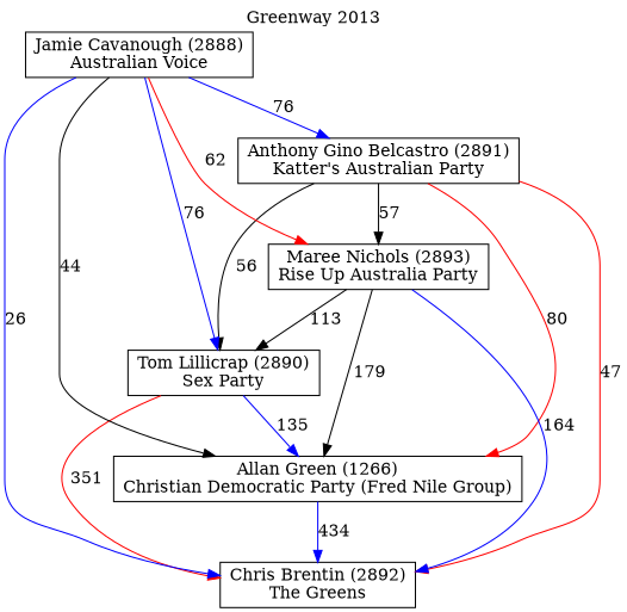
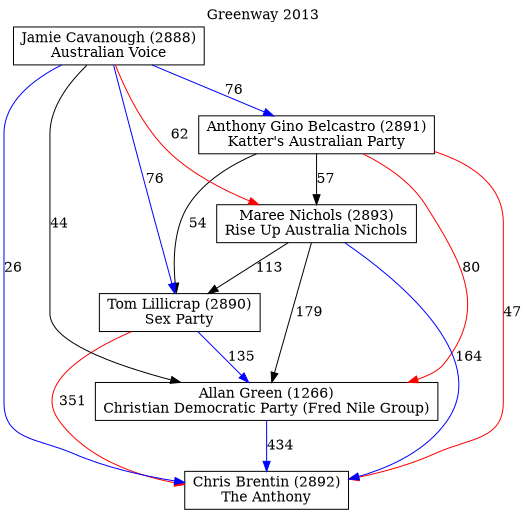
  digraph {
    label="Greenway 2013"
    labelloc=t
    mclimit=10
    node [shape=box]
    edge [color=blue]
    n1 [label="Allan Green (1266)\nChristian Democratic Party (Fred Nile Group)"]
-   n2 [label="Chris Brentin (2892)\nThe Greens"]
+   n2 [label="Chris Brentin (2892)\nThe Anthony"]
    n3 [label="Anthony Gino Belcastro (2891)\nKatter's Australian Party"]
-   n4 [label="Maree Nichols (2893)\nRise Up Australia Party"]
+   n4 [label="Maree Nichols (2893)\nRise Up Australia Nichols"]
    n5 [label="Tom Lillicrap (2890)\nSex Party"]
    n6 [label="Jamie Cavanough (2888)\nAustralian Voice"]
    n1 -> n2 [label=434]
    n3 -> n1 [color=red label=80]
    n3 -> n2 [color=red label=47]
    n3 -> n4 [color=black label=57]
-   n3 -> n5 [color=black label=56]
+   n3 -> n5 [color=black label=54]
    n4 -> n1 [color=black label=179]
    n4 -> n2 [label=164]
    n4 -> n5 [color=black label=113]
    n5 -> n1 [label=135]
    n5 -> n2 [color=red label=351]
    n6 -> n1 [color=black label=44]
    n6 -> n2 [label=26]
    n6 -> n3 [label=76]
    n6 -> n4 [color=red label=62]
    n6 -> n5 [label=76]
  }
